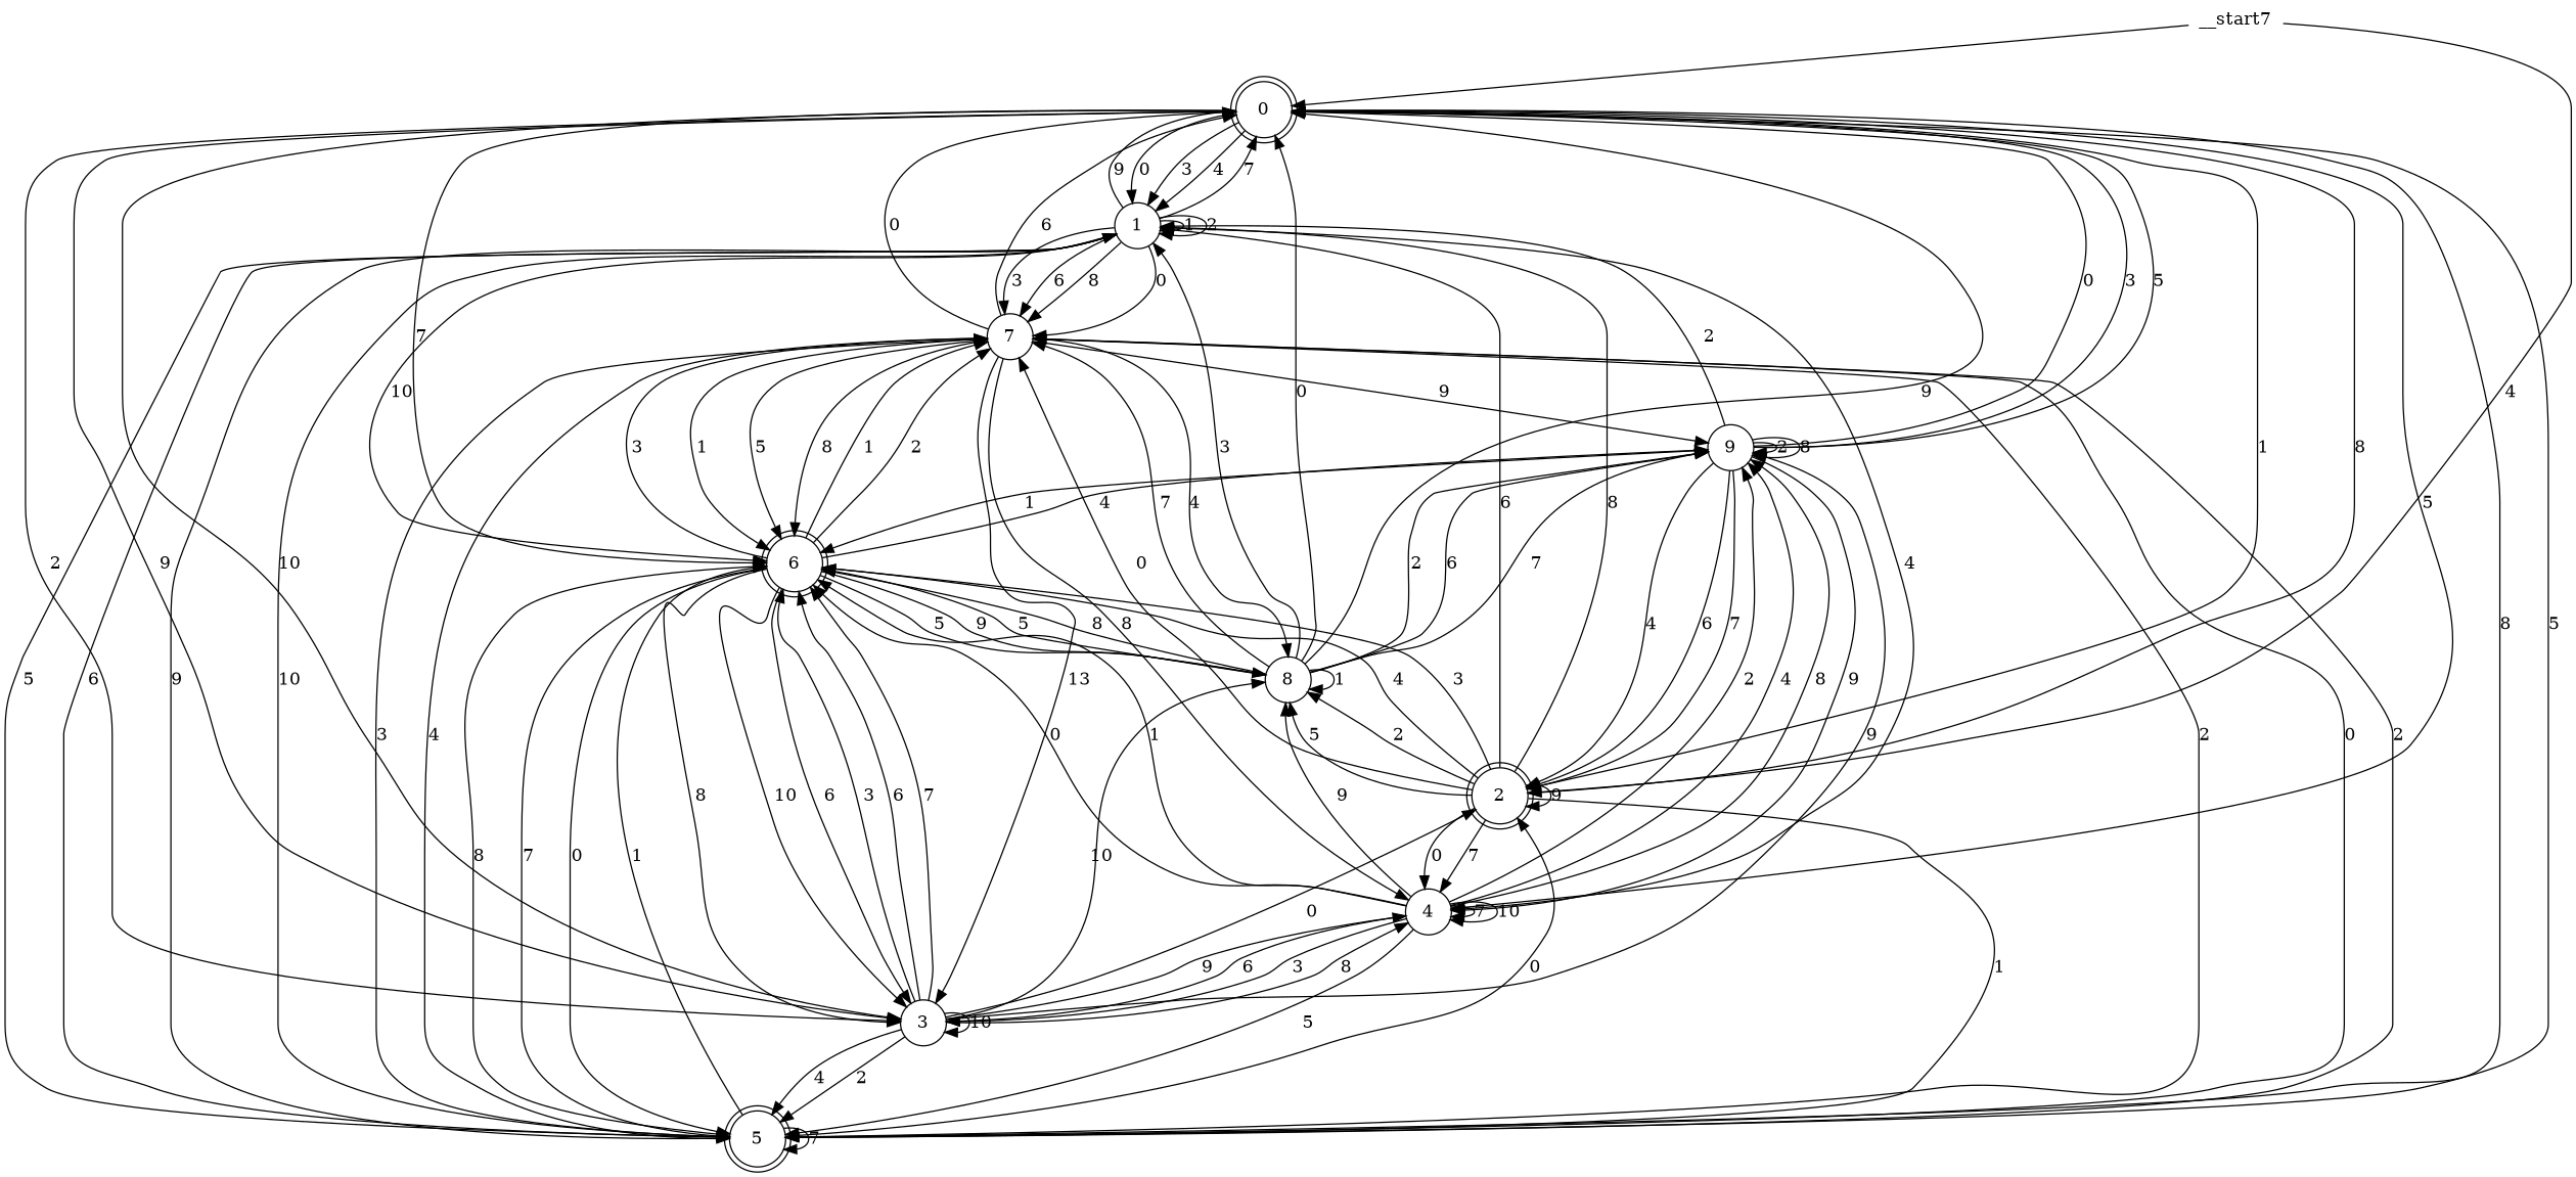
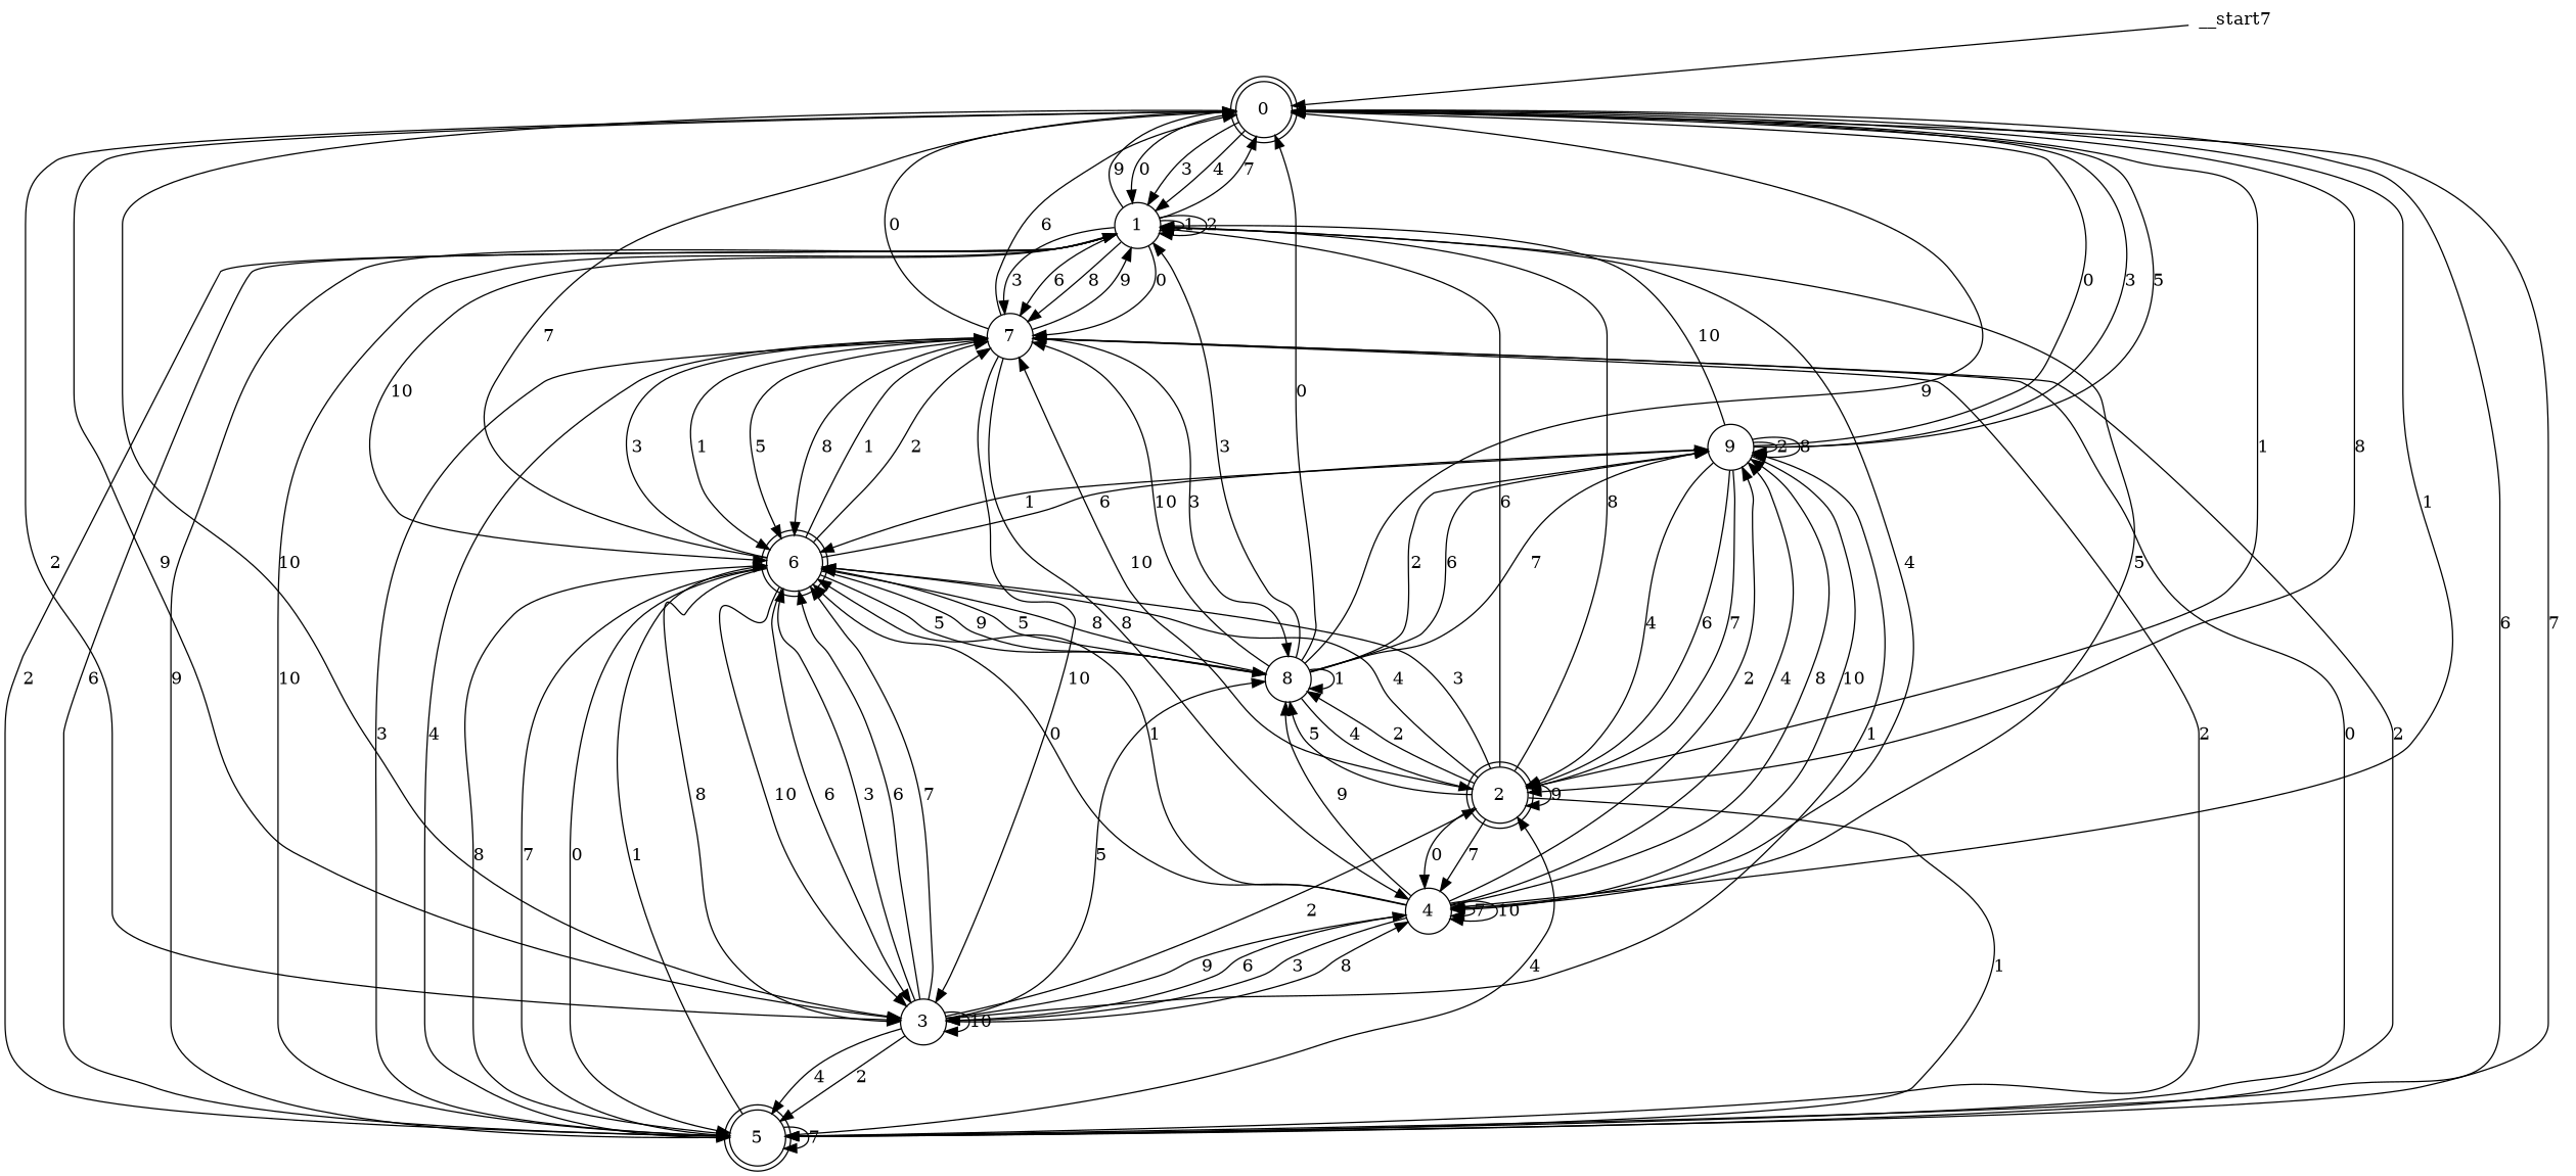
  digraph {
    node [shape=circle]
    n1 [label=0 shape=doublecircle]
    n2 [label=1]
    n3 [label=2 shape=doublecircle]
    n4 [label=3]
    n5 [label=4]
    n6 [label=5 shape=doublecircle]
    n7 [label=6 shape=doublecircle]
    n8 [label=7]
    n9 [label=8]
    n10 [label=9]
    n11 [height=0 label=__start7 shape=none width=0]
    n1 -> n2 [label=0]
    n1 -> n2 [label=3]
    n1 -> n2 [label=4]
    n1 -> n3 [label=1]
    n1 -> n3 [label=8]
    n1 -> n4 [label=2]
    n1 -> n4 [label=9]
    n1 -> n4 [label=10]
-   n1 -> n5 [label=5]
-   n1 -> n6 [label=8]
-   n1 -> n7 [label=7]
+   n1 -> n5 [label=1]
+   n1 -> n6 [label=6]
+   n7 -> n1 [label=7]
    n2 -> n1 [label=7]
    n2 -> n1 [label=9]
    n2 -> n2 [label=1]
    n2 -> n2 [label=2]
    n2 -> n5 [label=4]
-   n2 -> n6 [label=5]
+   n2 -> n6 [label=2]
    n2 -> n7 [label=10]
    n2 -> n8 [label=0]
    n2 -> n8 [label=3]
    n2 -> n8 [label=6]
    n2 -> n8 [label=8]
    n3 -> n2 [label=6]
    n3 -> n2 [label=8]
    n3 -> n3 [label=9]
    n3 -> n5 [label=0]
    n3 -> n5 [label=7]
    n3 -> n6 [label=1]
    n3 -> n7 [label=3]
    n3 -> n7 [label=4]
-   n3 -> n8 [label=0]
+   n3 -> n8 [label=10]
    n3 -> n9 [label=2]
    n3 -> n9 [label=5]
-   n4 -> n3 [label=0]
+   n4 -> n3 [label=2]
    n4 -> n4 [label=10]
    n4 -> n5 [label=8]
    n4 -> n5 [label=9]
    n4 -> n6 [label=2]
    n4 -> n6 [label=4]
    n4 -> n7 [label=3]
    n4 -> n7 [label=6]
    n4 -> n7 [label=7]
-   n4 -> n9 [label=10]
-   n4 -> n10 [label=9]
-   n5 -> n6 [label=5]
+   n4 -> n9 [label=5]
+   n4 -> n10 [label=1]
+   n5 -> n2 [label=5]
    n5 -> n4 [label=3]
    n5 -> n4 [label=6]
    n5 -> n5 [label=7]
    n5 -> n5 [label=10]
    n5 -> n7 [label=0]
    n5 -> n7 [label=1]
    n5 -> n9 [label=9]
    n5 -> n10 [label=2]
    n5 -> n10 [label=4]
    n5 -> n10 [label=8]
-   n6 -> n1 [label=5]
+   n6 -> n1 [label=7]
    n6 -> n2 [label=6]
    n6 -> n2 [label=9]
    n6 -> n2 [label=10]
-   n6 -> n3 [label=0]
+   n6 -> n3 [label=4]
    n6 -> n6 [label=7]
    n6 -> n7 [label=1]
    n6 -> n7 [label=8]
    n6 -> n8 [label=0]
    n6 -> n8 [label=2]
    n6 -> n8 [label=3]
    n7 -> n4 [label=6]
    n7 -> n4 [label=8]
    n7 -> n4 [label=10]
    n7 -> n6 [label=0]
    n7 -> n6 [label=7]
    n7 -> n8 [label=1]
    n7 -> n8 [label=2]
    n7 -> n8 [label=3]
    n7 -> n9 [label=5]
    n7 -> n9 [label=9]
-   n7 -> n10 [label=4]
+   n7 -> n10 [label=6]
    n8 -> n1 [label=0]
    n8 -> n1 [label=6]
-   n8 -> n10 [label=9]
-   n8 -> n4 [label=13]
+   n8 -> n2 [label=9]
+   n8 -> n4 [label=10]
    n8 -> n5 [label=8]
    n8 -> n6 [label=2]
    n8 -> n6 [label=4]
    n8 -> n7 [label=1]
    n8 -> n7 [label=5]
    n8 -> n7 [label=8]
-   n8 -> n9 [label=4]
+   n8 -> n9 [label=3]
    n9 -> n1 [label=0]
    n9 -> n1 [label=9]
    n9 -> n2 [label=3]
-   n11 -> n3 [label=4]
+   n9 -> n3 [label=4]
    n9 -> n7 [label=5]
    n9 -> n7 [label=8]
-   n9 -> n8 [label=7]
+   n9 -> n8 [label=10]
    n9 -> n9 [label=1]
    n9 -> n10 [label=2]
    n9 -> n10 [label=6]
    n9 -> n10 [label=7]
    n10 -> n1 [label=0]
    n10 -> n1 [label=3]
    n10 -> n1 [label=5]
-   n10 -> n2 [label=2]
+   n10 -> n2 [label=10]
    n10 -> n3 [label=4]
    n10 -> n3 [label=6]
    n10 -> n3 [label=7]
-   n10 -> n5 [label=9]
+   n10 -> n5 [label=10]
    n10 -> n7 [label=1]
    n10 -> n10 [label=2]
    n10 -> n10 [label=8]
    n11 -> n1
  }
